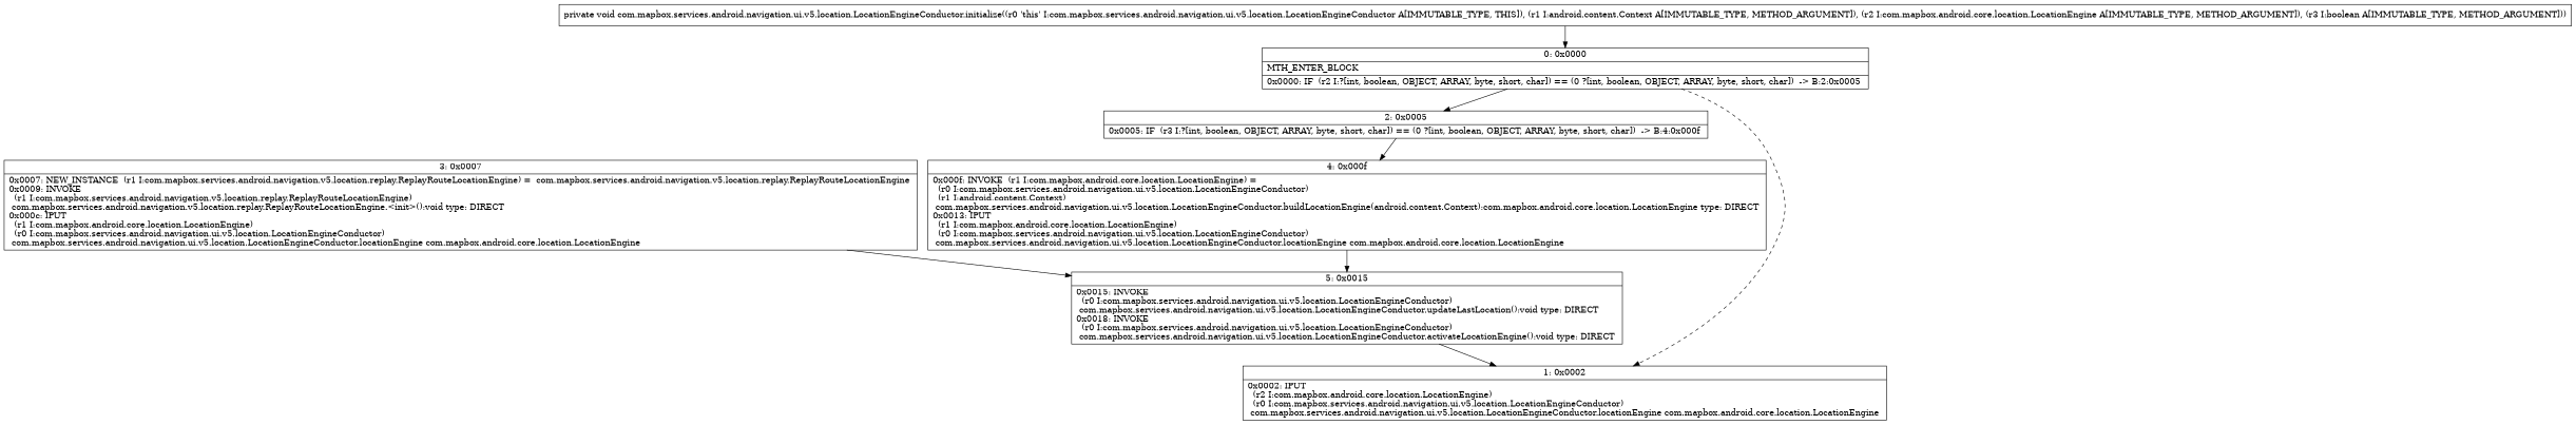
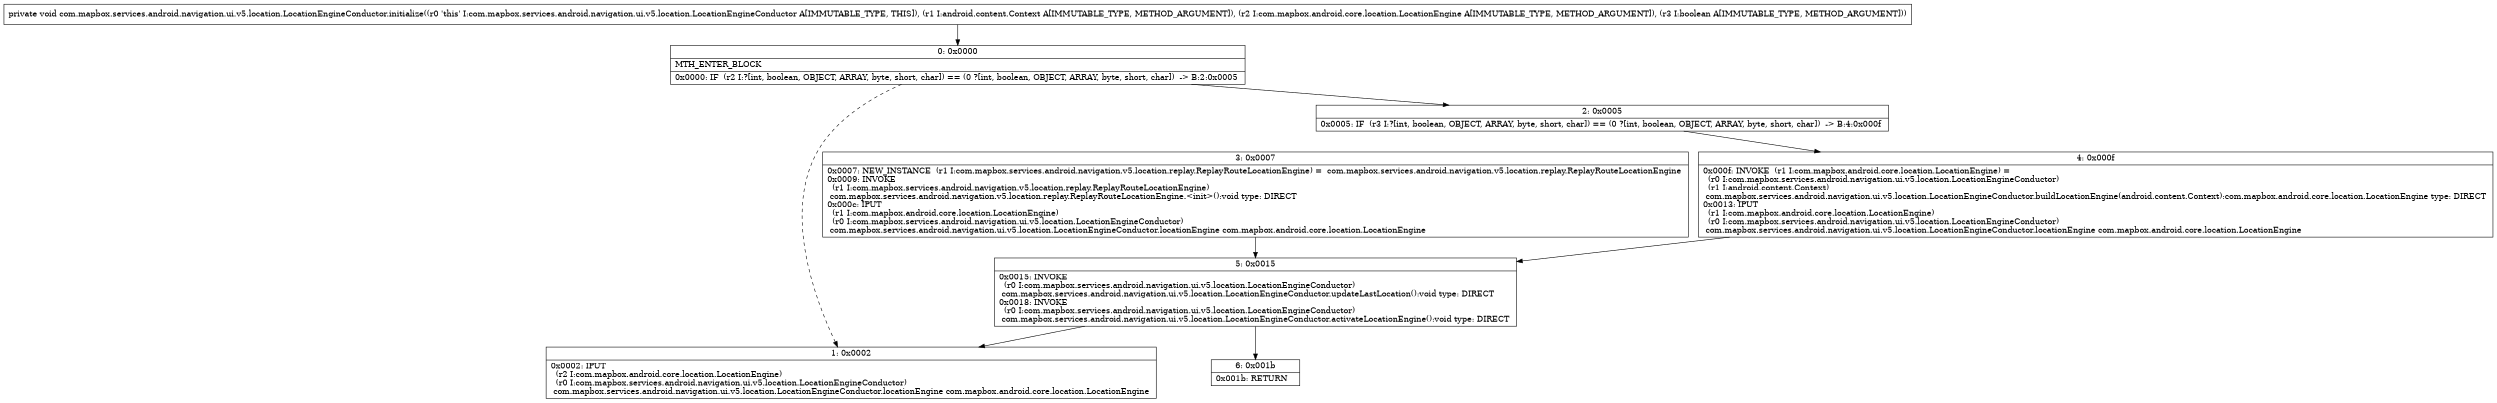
  digraph {
    fontname="DejaVu Serif"
    node [fontname="DejaVu Serif" shape=record]
    edge [fontname="DejaVu Serif"]
    n1 [label="{0\:\ 0x0000|MTH_ENTER_BLOCK\l|0x0000: IF  (r2 I:?[int, boolean, OBJECT, ARRAY, byte, short, char]) == (0 ?[int, boolean, OBJECT, ARRAY, byte, short, char])  \-\> B:2:0x0005 \l}"]
    n2 [label="{1\:\ 0x0002|0x0002: IPUT  \l  (r2 I:com.mapbox.android.core.location.LocationEngine)\l  (r0 I:com.mapbox.services.android.navigation.ui.v5.location.LocationEngineConductor)\l com.mapbox.services.android.navigation.ui.v5.location.LocationEngineConductor.locationEngine com.mapbox.android.core.location.LocationEngine \l}"]
    n3 [label="{2\:\ 0x0005|0x0005: IF  (r3 I:?[int, boolean, OBJECT, ARRAY, byte, short, char]) == (0 ?[int, boolean, OBJECT, ARRAY, byte, short, char])  \-\> B:4:0x000f \l}"]
    n4 [label="{4\:\ 0x000f|0x000f: INVOKE  (r1 I:com.mapbox.android.core.location.LocationEngine) = \l  (r0 I:com.mapbox.services.android.navigation.ui.v5.location.LocationEngineConductor)\l  (r1 I:android.content.Context)\l com.mapbox.services.android.navigation.ui.v5.location.LocationEngineConductor.buildLocationEngine(android.content.Context):com.mapbox.android.core.location.LocationEngine type: DIRECT \l0x0013: IPUT  \l  (r1 I:com.mapbox.android.core.location.LocationEngine)\l  (r0 I:com.mapbox.services.android.navigation.ui.v5.location.LocationEngineConductor)\l com.mapbox.services.android.navigation.ui.v5.location.LocationEngineConductor.locationEngine com.mapbox.android.core.location.LocationEngine \l}"]
    n5 [label="{5\:\ 0x0015|0x0015: INVOKE  \l  (r0 I:com.mapbox.services.android.navigation.ui.v5.location.LocationEngineConductor)\l com.mapbox.services.android.navigation.ui.v5.location.LocationEngineConductor.updateLastLocation():void type: DIRECT \l0x0018: INVOKE  \l  (r0 I:com.mapbox.services.android.navigation.ui.v5.location.LocationEngineConductor)\l com.mapbox.services.android.navigation.ui.v5.location.LocationEngineConductor.activateLocationEngine():void type: DIRECT \l}"]
+   n6 [label="{6\:\ 0x001b|0x001b: RETURN   \l}"]
    n7 [label="{3\:\ 0x0007|0x0007: NEW_INSTANCE  (r1 I:com.mapbox.services.android.navigation.v5.location.replay.ReplayRouteLocationEngine) =  com.mapbox.services.android.navigation.v5.location.replay.ReplayRouteLocationEngine \l0x0009: INVOKE  \l  (r1 I:com.mapbox.services.android.navigation.v5.location.replay.ReplayRouteLocationEngine)\l com.mapbox.services.android.navigation.v5.location.replay.ReplayRouteLocationEngine.\<init\>():void type: DIRECT \l0x000c: IPUT  \l  (r1 I:com.mapbox.android.core.location.LocationEngine)\l  (r0 I:com.mapbox.services.android.navigation.ui.v5.location.LocationEngineConductor)\l com.mapbox.services.android.navigation.ui.v5.location.LocationEngineConductor.locationEngine com.mapbox.android.core.location.LocationEngine \l}"]
    n8 [label="{private void com.mapbox.services.android.navigation.ui.v5.location.LocationEngineConductor.initialize((r0 'this' I:com.mapbox.services.android.navigation.ui.v5.location.LocationEngineConductor A[IMMUTABLE_TYPE, THIS]), (r1 I:android.content.Context A[IMMUTABLE_TYPE, METHOD_ARGUMENT]), (r2 I:com.mapbox.android.core.location.LocationEngine A[IMMUTABLE_TYPE, METHOD_ARGUMENT]), (r3 I:boolean A[IMMUTABLE_TYPE, METHOD_ARGUMENT])) }"]
    n1 -> n2 [style=dashed]
    n1 -> n3
    n3 -> n4
    n4 -> n5
    n5 -> n2
+   n5 -> n6
    n7 -> n5
    n8 -> n1
  }
